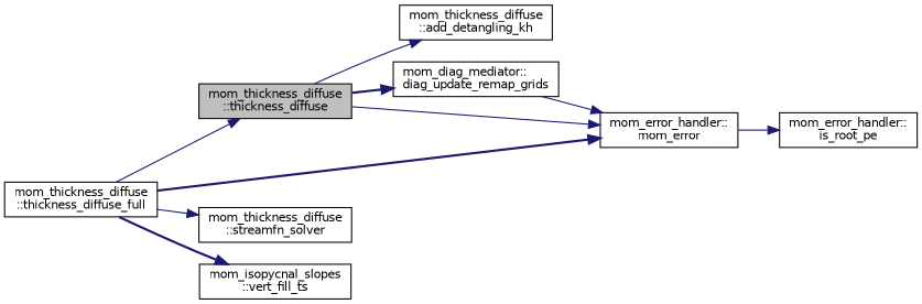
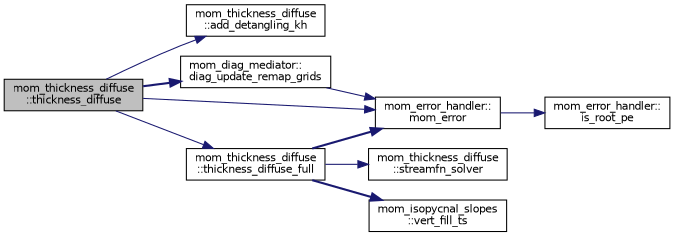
  digraph {
    rankdir=LR
    node [color=black fillcolor=white fontname=Helvetica fontsize=10 shape=record style=filled]
    edge [color=midnightblue fontname=Helvetica fontsize=10 labelfontname=Helvetica labelfontsize=10 style=solid]
    n1 [fillcolor=grey75 fontcolor=black height=0.2 label="mom_thickness_diffuse\l::thickness_diffuse" width=0.4]
    n2 [height=0.2 label="mom_thickness_diffuse\l::add_detangling_kh" width=0.4]
    n3 [height=0.2 label="mom_diag_mediator::\ldiag_update_remap_grids" width=0.4]
    n4 [height=0.2 label="mom_error_handler::\lmom_error" width=0.4]
    n5 [height=0.2 label="mom_thickness_diffuse\l::thickness_diffuse_full" width=0.4]
    n6 [height=0.2 label="mom_error_handler::\lis_root_pe" width=0.4]
    n7 [height=0.2 label="mom_thickness_diffuse\l::streamfn_solver" width=0.4]
    n8 [height=0.2 label="mom_isopycnal_slopes\l::vert_fill_ts" width=0.4]
    n1 -> n2
    n1 -> n3 [style=bold]
    n1 -> n4
-   n5 -> n1
+   n1 -> n5
    n3 -> n4
    n4 -> n6
    n5 -> n4 [style=bold]
    n5 -> n7
    n5 -> n8 [style=bold]
  }
